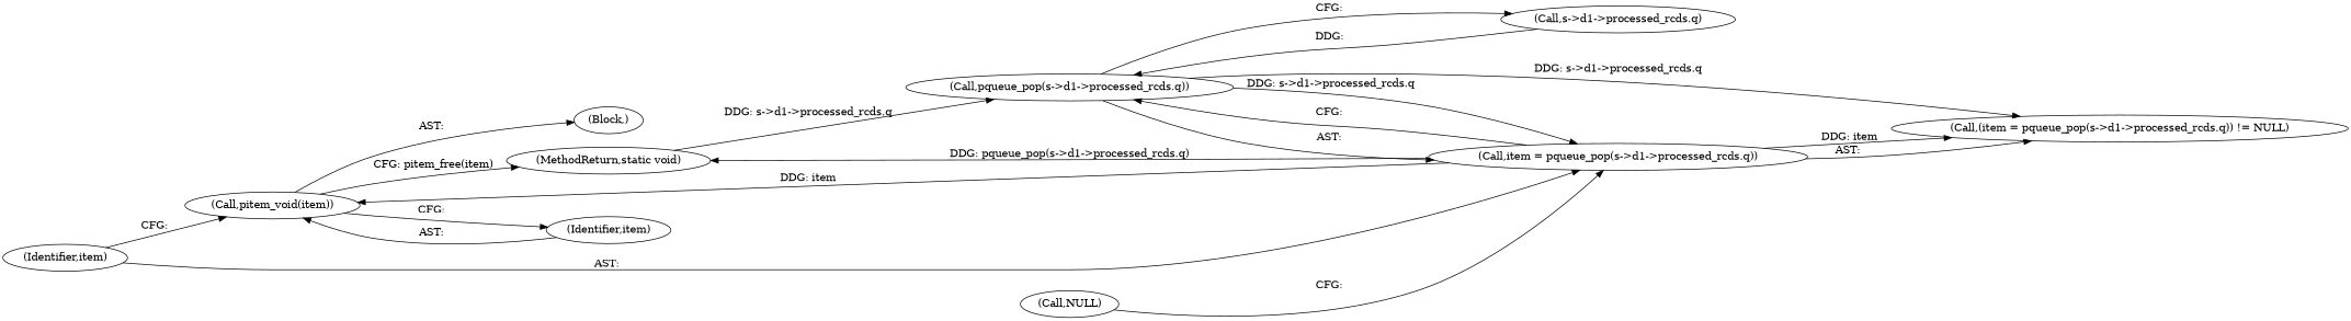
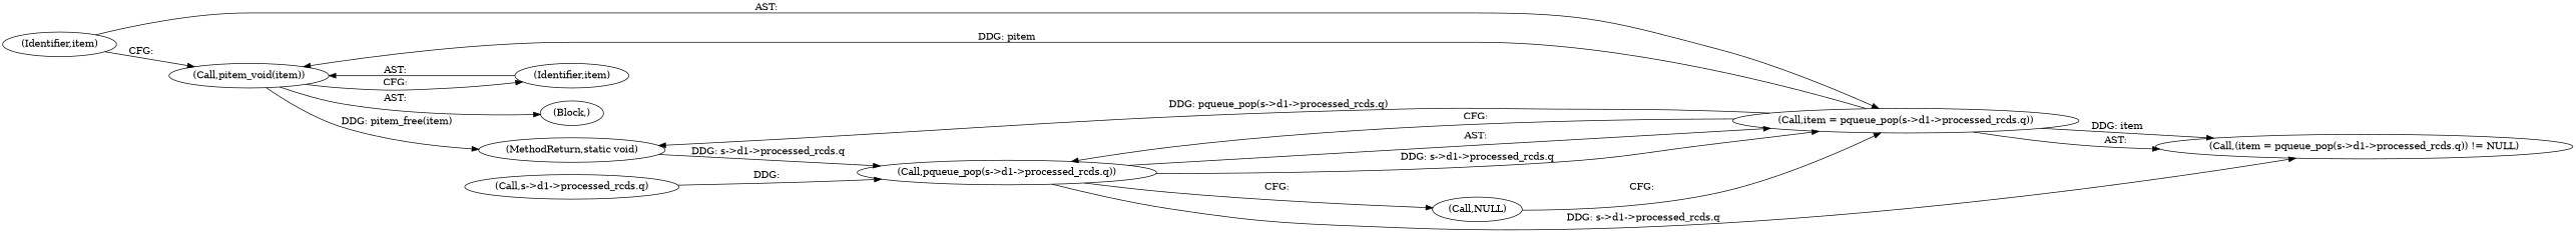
  digraph {
    rankdir=LR
    n1 [label="(Call,pitem_void(item))"]
    n2 [label="(MethodReturn,static void)"]
    n3 [label="(Identifier,item)"]
    n4 [label="(Block,)"]
    n5 [label="(Call,pqueue_pop(s->d1->processed_rcds.q))"]
    n6 [label="(Call,item = pqueue_pop(s->d1->processed_rcds.q))"]
    n7 [label="(Call,(item = pqueue_pop(s->d1->processed_rcds.q)) != NULL)"]
    n8 [label="(Call,s->d1->processed_rcds.q)"]
    n9 [label="(Identifier,item)"]
    n10 [label="(Call,NULL)"]
-   n1 -> n2 [label="CFG: pitem_free(item)"]
+   n1 -> n2 [label="DDG: pitem_free(item)"]
    n1 -> n3 [label="CFG: "]
    n1 -> n4 [label="AST: "]
    n2 -> n5 [label="DDG: s->d1->processed_rcds.q"]
    n3 -> n1 [label="AST: "]
    n5 -> n6 [label="AST: "]
    n5 -> n6 [label="DDG: s->d1->processed_rcds.q"]
    n5 -> n7 [label="DDG: s->d1->processed_rcds.q"]
-   n5 -> n8 [label="CFG: "]
-   n6 -> n1 [label="DDG: item"]
+   n5 -> n10 [label="CFG: "]
+   n6 -> n1 [label="DDG: pitem"]
    n6 -> n2 [label="DDG: pqueue_pop(s->d1->processed_rcds.q)"]
    n6 -> n5 [label="CFG: "]
    n6 -> n7 [label="AST: "]
    n6 -> n7 [label="DDG: item"]
    n8 -> n5 [label="DDG: "]
    n9 -> n1 [label="CFG: "]
    n9 -> n6 [label="AST: "]
    n10 -> n6 [label="CFG: "]
  }
